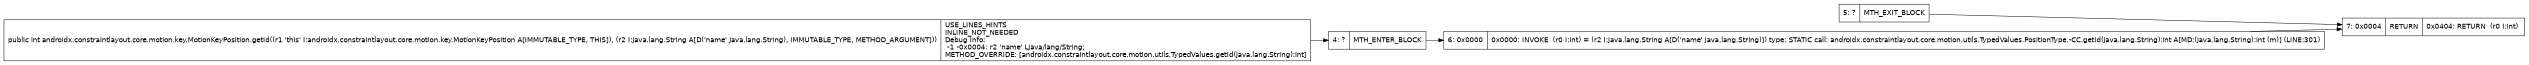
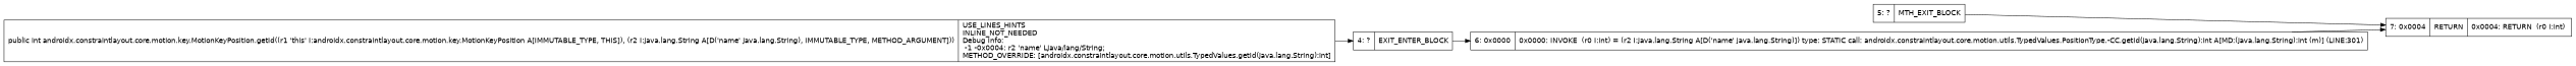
  digraph {
    fontname="DejaVu Sans"
    rankdir=LR
    node [fontname="DejaVu Sans" shape=record]
    edge [fontname="DejaVu Sans"]
-   n1 [label="{4\:\ ?|MTH_ENTER_BLOCK\l}"]
+   n1 [label="{4\:\ ?|EXIT_ENTER_BLOCK\l}"]
    n2 [label="{6\:\ 0x0000|0x0000: INVOKE  (r0 I:int) = (r2 I:java.lang.String A[D('name' java.lang.String)]) type: STATIC call: androidx.constraintlayout.core.motion.utils.TypedValues.PositionType.\-CC.getId(java.lang.String):int A[MD:(java.lang.String):int (m)] (LINE:301)\l}"]
-   n3 [label="{7\:\ 0x0004|RETURN\l|0x0404: RETURN  (r0 I:int) \l}"]
+   n3 [label="{7\:\ 0x0004|RETURN\l|0x0004: RETURN  (r0 I:int) \l}"]
    n4 [label="{5\:\ ?|MTH_EXIT_BLOCK\l}"]
    n5 [label="{public int androidx.constraintlayout.core.motion.key.MotionKeyPosition.getId((r1 'this' I:androidx.constraintlayout.core.motion.key.MotionKeyPosition A[IMMUTABLE_TYPE, THIS]), (r2 I:java.lang.String A[D('name' java.lang.String), IMMUTABLE_TYPE, METHOD_ARGUMENT]))  | USE_LINES_HINTS\lINLINE_NOT_NEEDED\lDebug Info:\l  \-1 \-0x0004: r2 'name' Ljava\/lang\/String;\lMETHOD_OVERRIDE: [androidx.constraintlayout.core.motion.utils.TypedValues.getId(java.lang.String):int]\l}"]
    n1 -> n2
    n2 -> n3
    n4 -> n3
    n5 -> n1
  }
